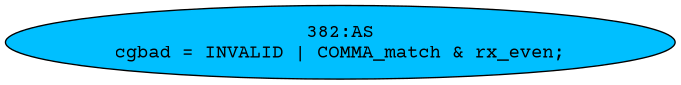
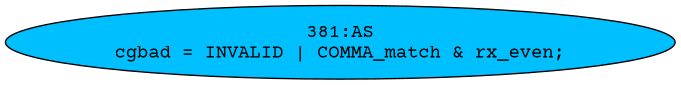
  strict digraph {
    fontname="Courier Prime"
-   n1 [ast="<pyverilog.vparser.ast.Assign object at 0x7f273e61b8d0>" def_var="['cgbad']" fillcolor=deepskyblue label="382:AS\ncgbad = INVALID | COMMA_match & rx_even;" statements="[]" style=filled typ=Assign use_var="['INVALID', 'COMMA_match', 'rx_even']" fontname="Courier Prime"]
+   n1 [ast="<pyverilog.vparser.ast.Assign object at 0x7f273e61b8d0>" def_var="['cgbad']" fillcolor=deepskyblue label="381:AS\ncgbad = INVALID | COMMA_match & rx_even;" statements="[]" style=filled typ=Assign use_var="['INVALID', 'COMMA_match', 'rx_even']" fontname="Courier Prime"]
  }
